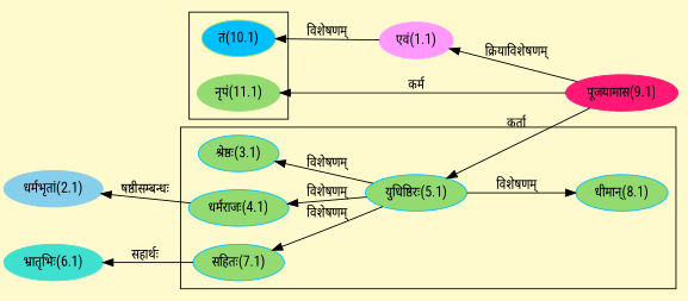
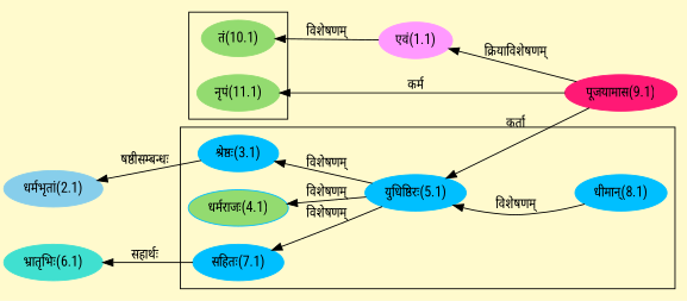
  digraph {
    bgcolor=lemonchiffon1
    compound=true
    fontname="Roboto Condensed"
    rankdir=LR
    node [color="#00BFFF" fontname="Roboto Condensed" style=filled]
    edge [dir=back fontname="Roboto Condensed"]
-   n1 [label="श्रेष्ठः(3.1)" fillcolor="#93DB70"]
-   n2 [label="युधिष्ठिरः(5.1)" fillcolor="#93DB70"]
+   n1 [label="श्रेष्ठः(3.1)"]
+   n2 [label="युधिष्ठिरः(5.1)"]
    n3 [fillcolor="#93DB70" label="धर्मराजः(4.1)"]
-   n4 [label="सहितः(7.1)" fillcolor="#93DB70"]
-   n5 [label="धीमान्(8.1)" fillcolor="#93DB70"]
-   n6 [color="#93DB70" label="तं(10.1)" fillcolor="#00BFFF"]
+   n4 [label="सहितः(7.1)"]
+   n5 [label="धीमान्(8.1)"]
+   n6 [color="#93DB70" label="तं(10.1)"]
    n7 [color="#93DB70" label="नृपं(11.1)"]
    n8 [color="#FF1975" label="पूजयामास(9.1)"]
    n9 [color="#FF99FF" label="एवं(1.1)"]
    n10 [color="#87CEEB" label="धर्मभृतां(2.1)"]
    n11 [color="#40E0D0" label="भ्रातृभिः(6.1)"]
    subgraph cluster_1 {
      n1
      n2
      n3
      n4
      n5
    }
    subgraph cluster_2 {
      n6
      n7
    }
    n1 -> n2 [label="विशेषणम्"]
    n2 -> n8 [label="कर्ता"]
    n3 -> n2 [label="विशेषणम्"]
    n4 -> n2 [label="विशेषणम्"]
-   n5 -> n2 [label="विशेषणम्"]
+   n2 -> n5 [label="विशेषणम्"]
    n6 -> n9 [label="विशेषणम्"]
    n7 -> n8 [label="कर्म"]
    n9 -> n8 [label="क्रियाविशेषणम्"]
-   n10 -> n3 [label="षष्ठीसम्बन्धः"]
+   n10 -> n1 [label="षष्ठीसम्बन्धः"]
    n11 -> n4 [label="सहार्थः"]
  }
